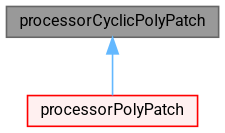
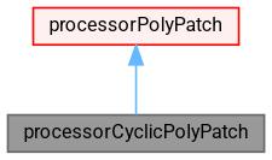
  digraph {
    fontname=Roboto
    node [fontname=Roboto fontsize=10 shape=box style=filled]
    n1 [color=gray40 fillcolor=grey60 fontcolor=black height=0.2 label=processorCyclicPolyPatch width=0.4]
    n2 [color=red fillcolor="#FFF0F0" height=0.2 label=processorPolyPatch width=0.4]
-   n1 -> n2 [color=steelblue1 dir=back fontname=Roboto fontsize=10 labelfontname=Helvetica labelfontsize=10 style=solid]
+   n2 -> n1 [color=steelblue1 dir=back fontname=Roboto fontsize=10 labelfontname=Helvetica labelfontsize=10 style=solid]
  }
